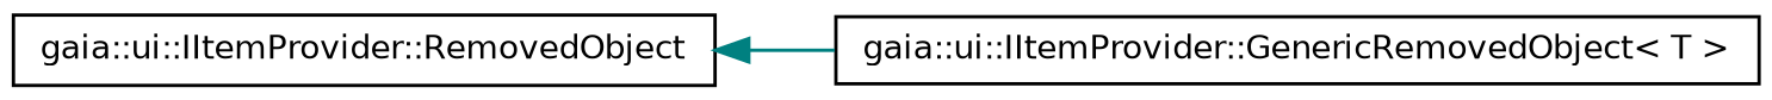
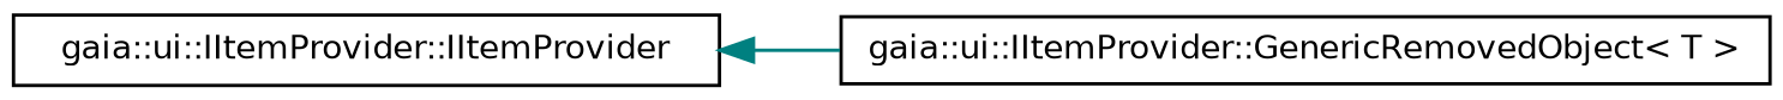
  digraph {
    rankdir=LR
    node [color=black fillcolor=white fontname=Helvetica fontsize=10 shape=record style=filled]
-   n1 [height=0.2 label="gaia::ui::IItemProvider::RemovedObject" width=0.4]
+   n1 [height=0.2 label="gaia::ui::IItemProvider::IItemProvider" width=0.4]
    n2 [height=0.2 label="gaia::ui::IItemProvider::GenericRemovedObject\< T \>" width=0.4]
    n1 -> n2 [color=teal dir=back fontname=Helvetica fontsize=10 labelfontname=Helvetica labelfontsize=10 style=solid]
  }
